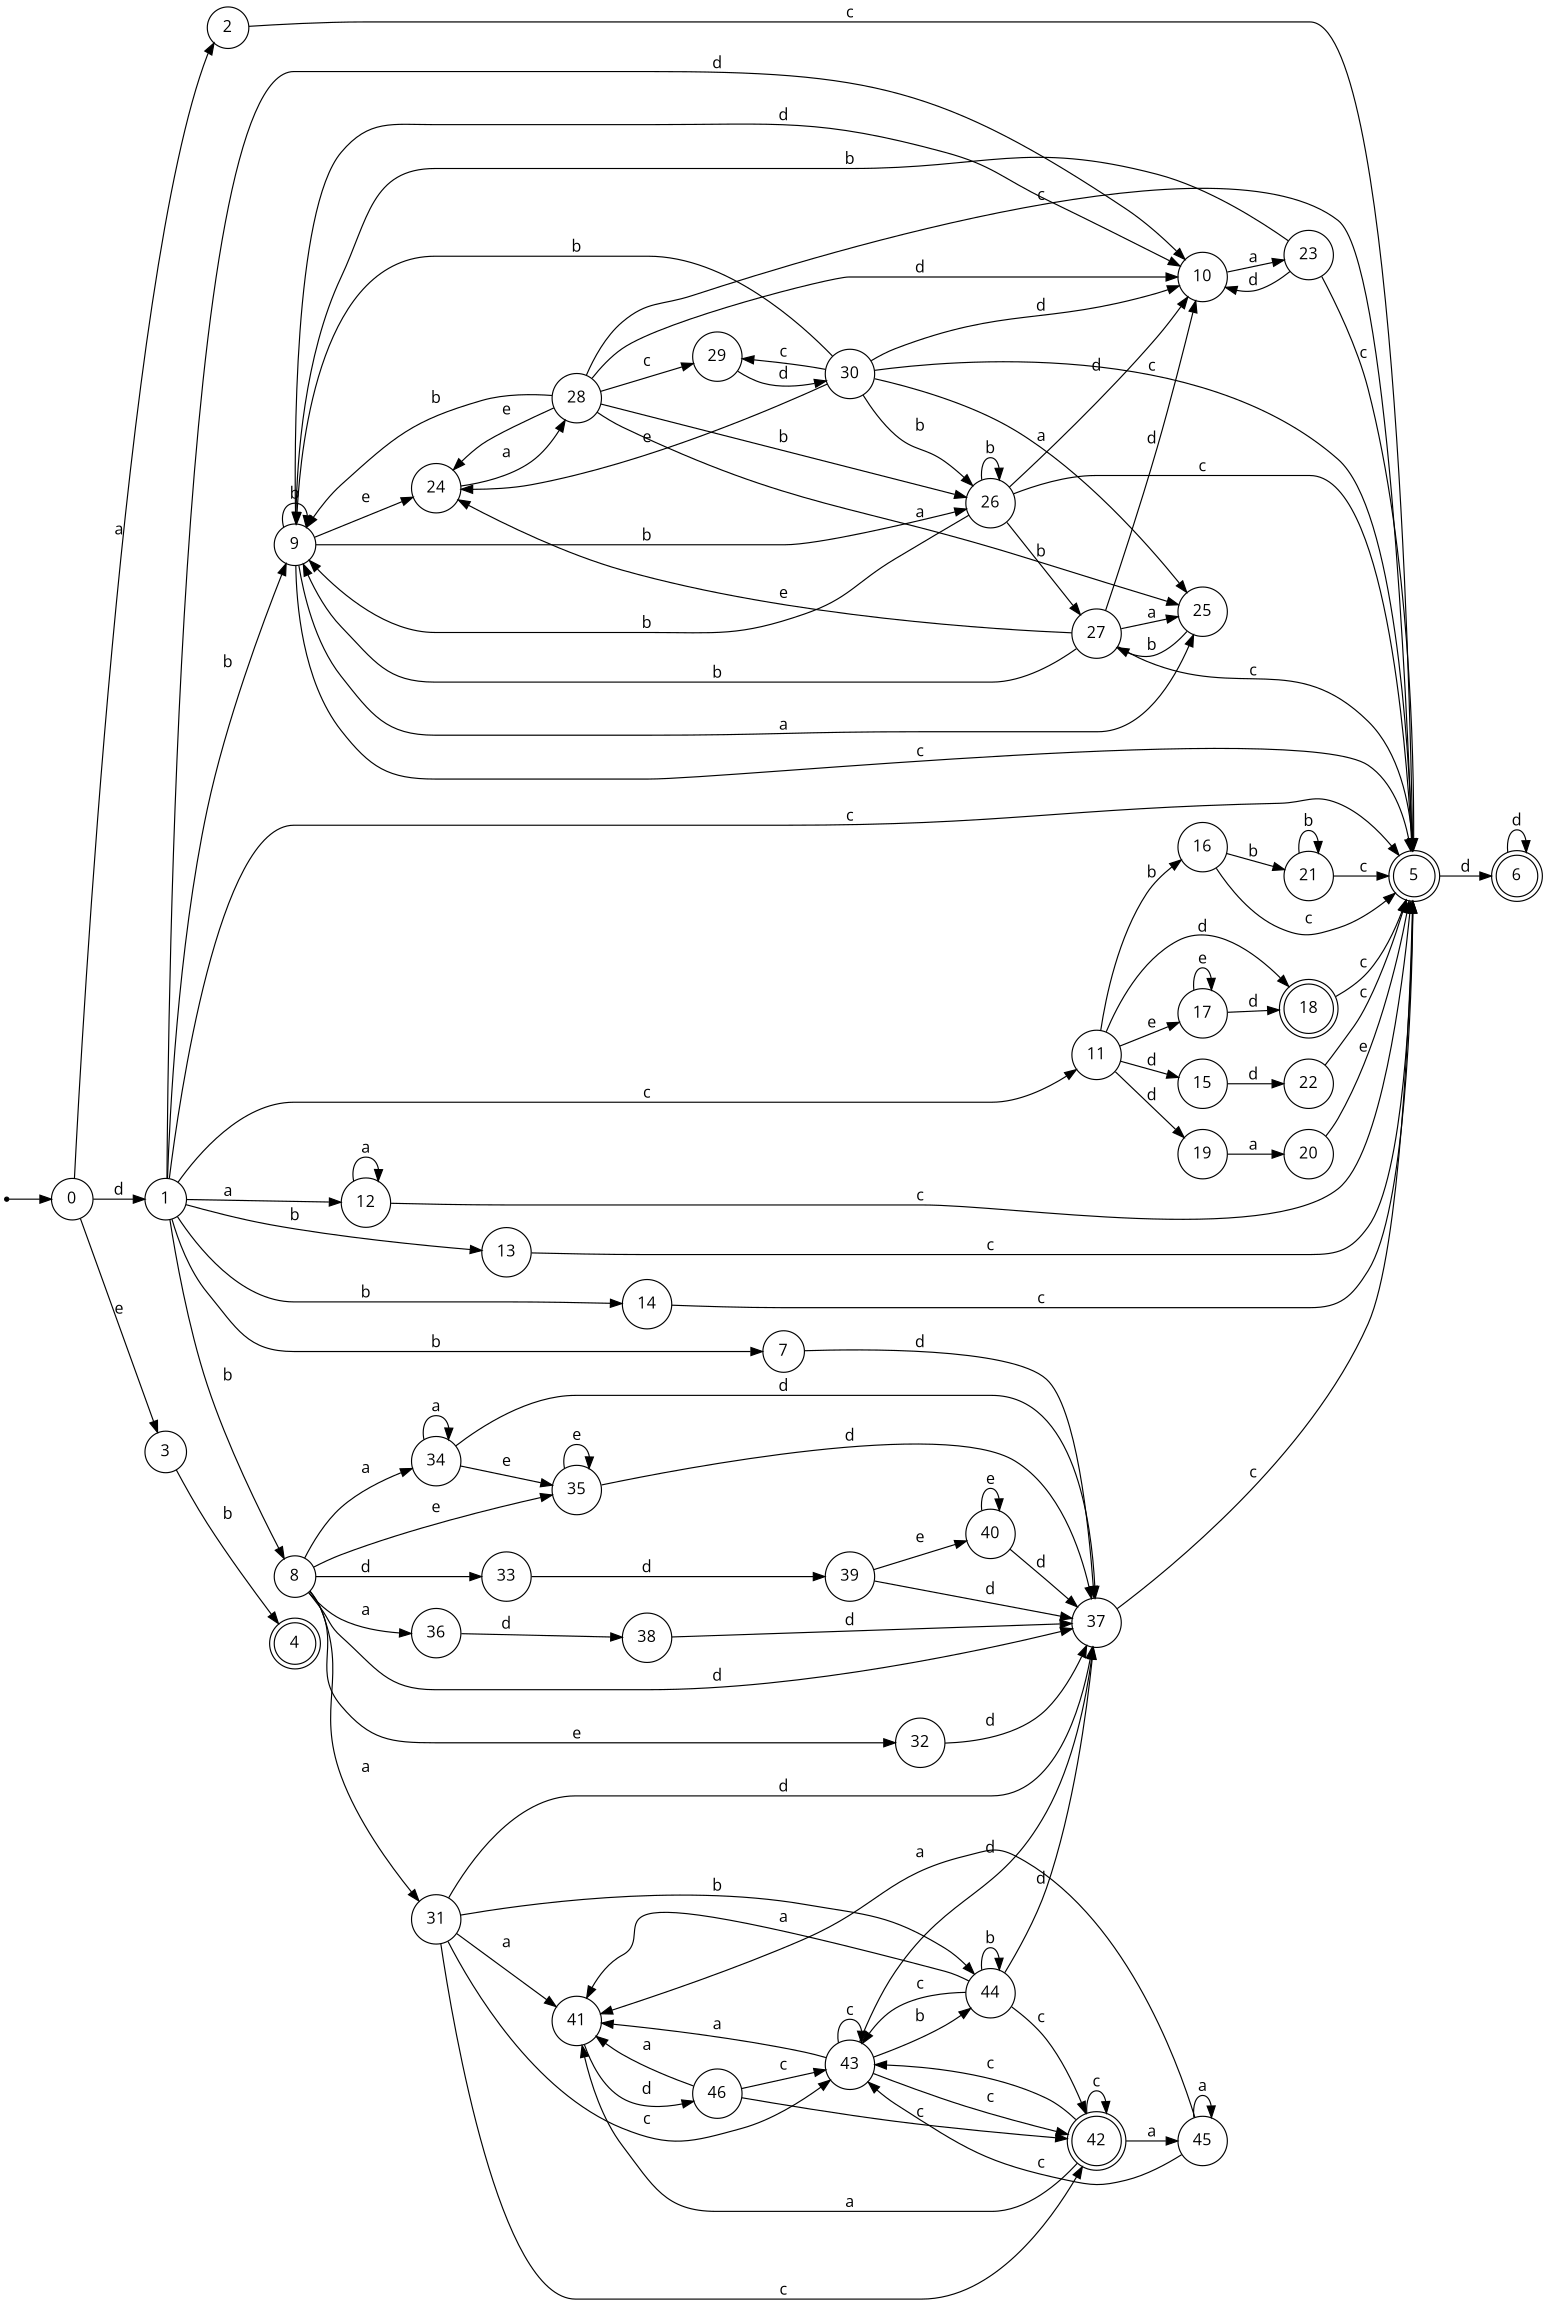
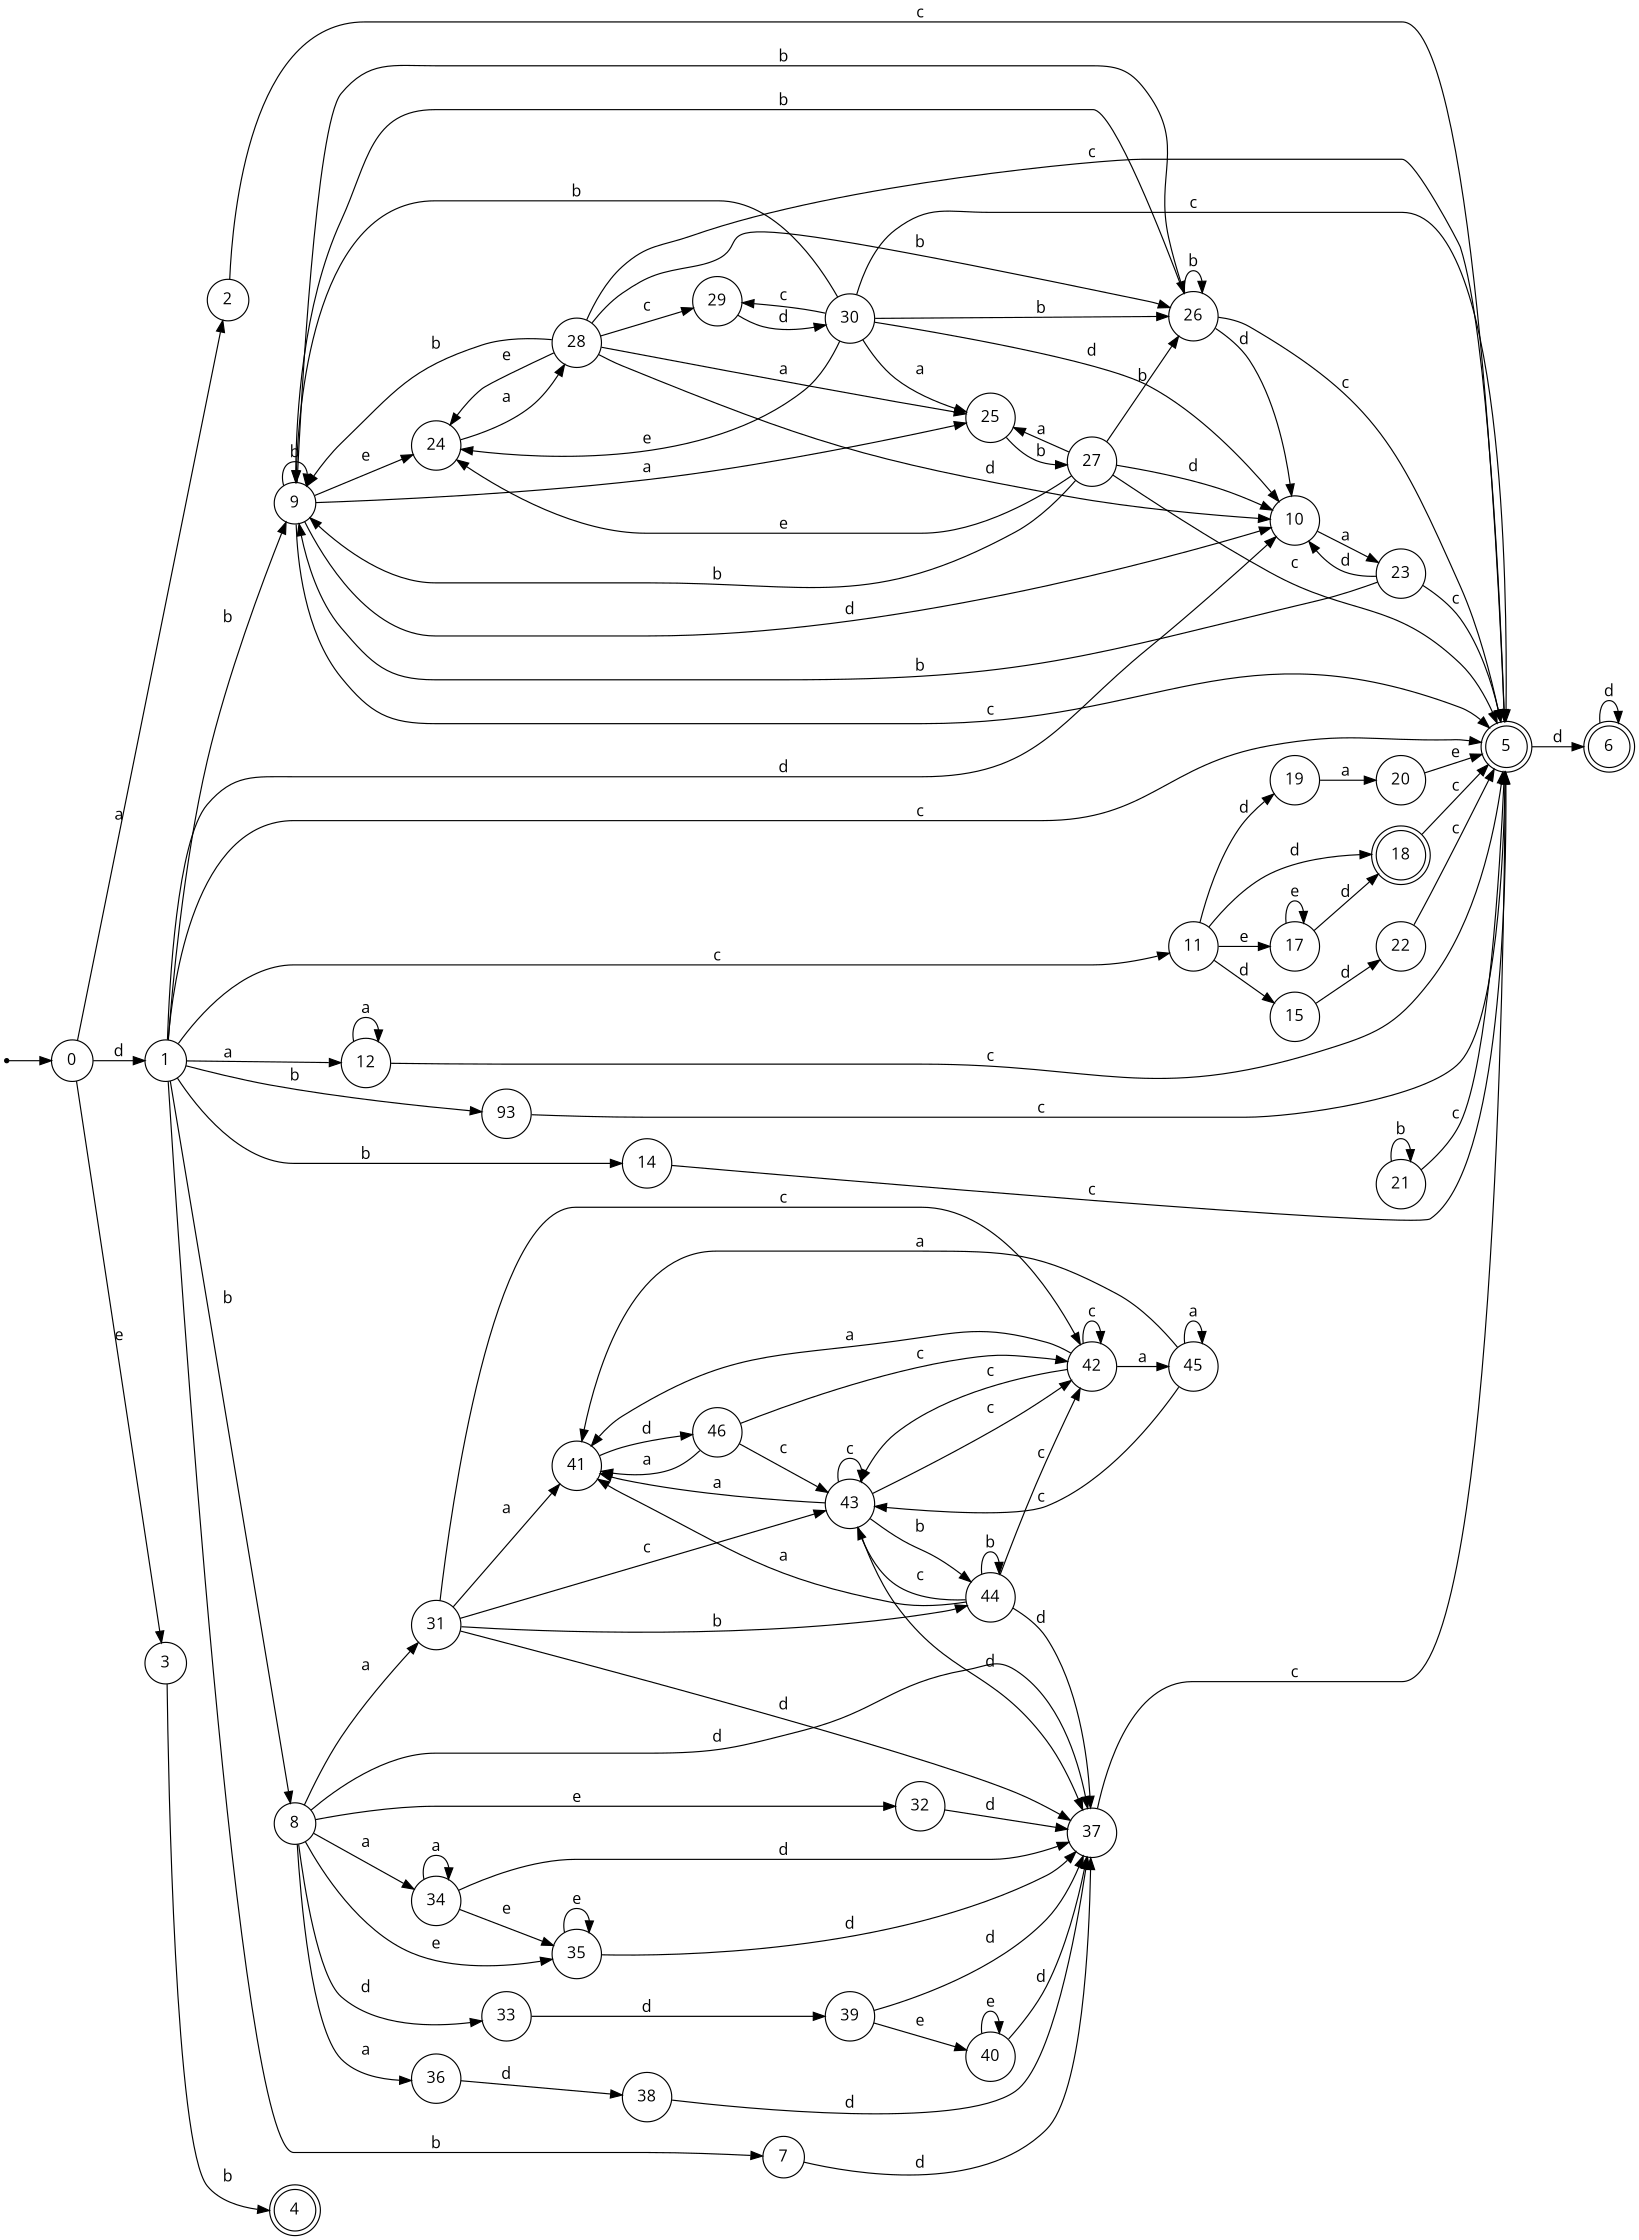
  digraph {
    fontname="Open Sans"
    rankdir=LR
    node [fontname="Open Sans" shape=circle]
    edge [fontname="Open Sans"]
    dummy0 [shape=point]
    0
    1
    2
    3
    5 [shape=doublecircle]
    7
    8
    9
    10
    11
    12
-   13
+   13 [label=93]
    14
    4 [shape=doublecircle]
    6 [shape=doublecircle]
    37
    31
    32
    33
    34
    35
    36
    24
    25
    26
    23
    15
-   16
    17
    18 [shape=doublecircle]
    19
    41
-   42 [shape=doublecircle]
+   42
    43
    44
    39
    38
    28
    27
    22
    21
    20
    29
    30
    46
    45
    40
    dummy0 -> 0
    0 -> 1 [label=d]
    0 -> 2 [label=a]
    0 -> 3 [label=e]
    1 -> 5 [label=c]
    1 -> 7 [label=b]
    1 -> 8 [label=b]
    1 -> 9 [label=b]
    1 -> 10 [label=d]
    1 -> 11 [label=c]
    1 -> 12 [label=a]
    1 -> 13 [label=b]
    1 -> 14 [label=b]
    2 -> 5 [label=c]
    3 -> 4 [label=b]
    5 -> 6 [label=d]
    7 -> 37 [label=d]
    8 -> 37 [label=d]
    8 -> 31 [label=a]
    8 -> 32 [label=e]
    8 -> 33 [label=d]
    8 -> 34 [label=a]
    8 -> 35 [label=e]
    8 -> 36 [label=a]
    9 -> 5 [label=c]
    9 -> 9 [label=b]
    9 -> 10 [label=d]
    9 -> 24 [label=e]
    9 -> 25 [label=a]
    9 -> 26 [label=b]
    10 -> 23 [label=a]
    11 -> 15 [label=d]
-   11 -> 16 [label=b]
    11 -> 17 [label=e]
    11 -> 18 [label=d]
    11 -> 19 [label=d]
    12 -> 5 [label=c]
    12 -> 12 [label=a]
    13 -> 5 [label=c]
    14 -> 5 [label=c]
    6 -> 6 [label=d]
    37 -> 5 [label=c]
    31 -> 37 [label=d]
    31 -> 41 [label=a]
    31 -> 42 [label=c]
    31 -> 43 [label=c]
    31 -> 44 [label=b]
    32 -> 37 [label=d]
    33 -> 39 [label=d]
    34 -> 37 [label=d]
    34 -> 34 [label=a]
    34 -> 35 [label=e]
    35 -> 37 [label=d]
    35 -> 35 [label=e]
    36 -> 38 [label=d]
    24 -> 28 [label=a]
    25 -> 27 [label=b]
    26 -> 5 [label=c]
    26 -> 9 [label=b]
    26 -> 10 [label=d]
    26 -> 26 [label=b]
    23 -> 5 [label=c]
    23 -> 9 [label=b]
    23 -> 10 [label=d]
    15 -> 22 [label=d]
-   16 -> 5 [label=c]
-   16 -> 21 [label=b]
    17 -> 17 [label=e]
    17 -> 18 [label=d]
    18 -> 5 [label=c]
    19 -> 20 [label=a]
    41 -> 46 [label=d]
    42 -> 41 [label=a]
    42 -> 42 [label=c]
    42 -> 43 [label=c]
    42 -> 45 [label=a]
    43 -> 37 [label=d]
    43 -> 41 [label=a]
    43 -> 42 [label=c]
    43 -> 43 [label=c]
    43 -> 44 [label=b]
    44 -> 37 [label=d]
    44 -> 41 [label=a]
    44 -> 42 [label=c]
    44 -> 43 [label=c]
    44 -> 44 [label=b]
    39 -> 37 [label=d]
    39 -> 40 [label=e]
    38 -> 37 [label=d]
    28 -> 5 [label=c]
    28 -> 9 [label=b]
    28 -> 10 [label=d]
    28 -> 24 [label=e]
    28 -> 25 [label=a]
    28 -> 26 [label=b]
    28 -> 29 [label=c]
    27 -> 5 [label=c]
    27 -> 9 [label=b]
    27 -> 10 [label=d]
    27 -> 24 [label=e]
    27 -> 25 [label=a]
-   26 -> 27 [label=b]
+   27 -> 26 [label=b]
    22 -> 5 [label=c]
    21 -> 5 [label=c]
    21 -> 21 [label=b]
    20 -> 5 [label=e]
    29 -> 30 [label=d]
    30 -> 5 [label=c]
    30 -> 9 [label=b]
    30 -> 10 [label=d]
    30 -> 24 [label=e]
    30 -> 25 [label=a]
    30 -> 26 [label=b]
    30 -> 29 [label=c]
    46 -> 41 [label=a]
    46 -> 42 [label=c]
    46 -> 43 [label=c]
    45 -> 41 [label=a]
    45 -> 43 [label=c]
    45 -> 45 [label=a]
    40 -> 37 [label=d]
    40 -> 40 [label=e]
  }
